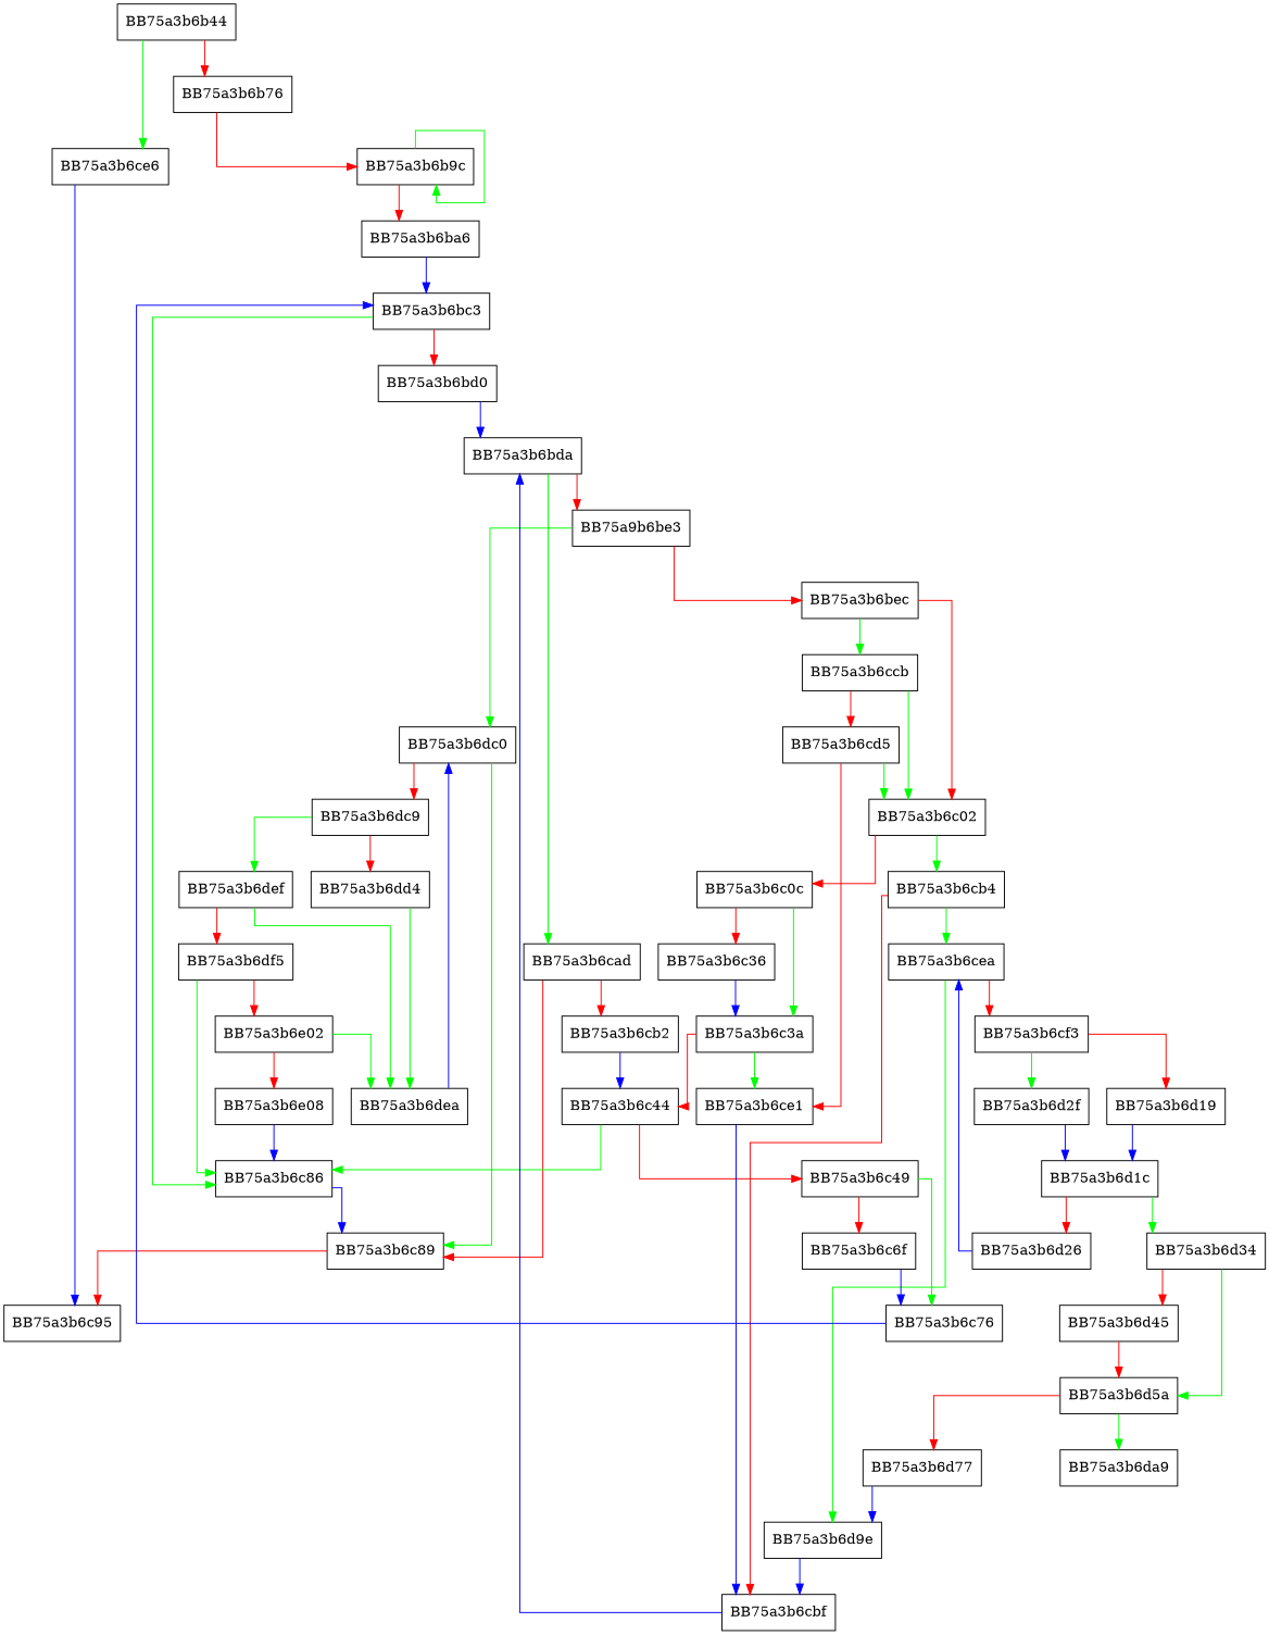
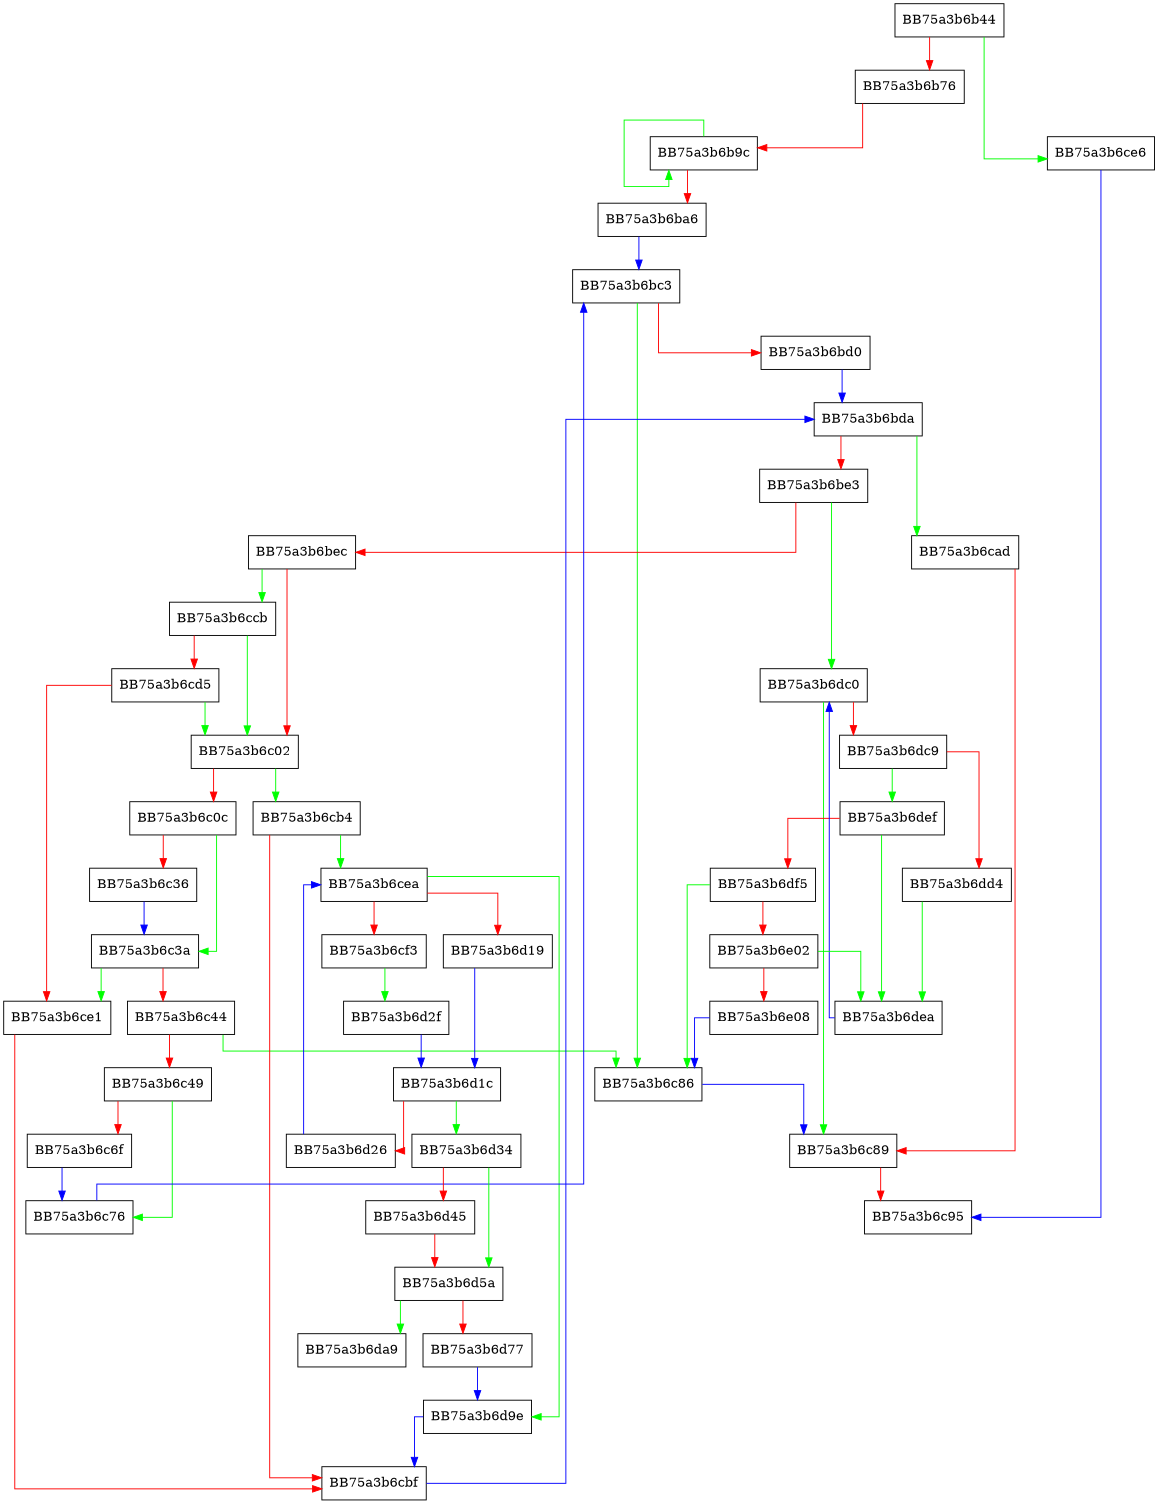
  digraph {
    splines=ortho
    node [shape=box]
    edge [color=red]
    BB75a3b6b44
    BB75a3b6ce6
    BB75a3b6b76
    BB75a3b6c95
    BB75a3b6b9c
    BB75a3b6ba6
    BB75a3b6bc3
    BB75a3b6c86
    BB75a3b6bd0
    BB75a3b6c89
    BB75a3b6bda
    BB75a3b6cad
-   BB75a3b6be3 [label=BB75a9b6be3]
-   BB75a3b6cb2
+   BB75a3b6be3
    BB75a3b6dc0
    BB75a3b6bec
    BB75a3b6c44
    BB75a3b6dc9
    BB75a3b6ccb
    BB75a3b6c02
    BB75a3b6def
    BB75a3b6dd4
    BB75a3b6cd5
    BB75a3b6cb4
    BB75a3b6c0c
    BB75a3b6ce1
    BB75a3b6cea
    BB75a3b6cbf
    BB75a3b6c3a
    BB75a3b6c36
    BB75a3b6d9e
    BB75a3b6cf3
    BB75a3b6c49
    BB75a3b6c76
    BB75a3b6c6f
    BB75a3b6d2f
    BB75a3b6d19
    BB75a3b6d1c
    BB75a3b6d34
    BB75a3b6d26
    BB75a3b6d5a
    BB75a3b6d45
    BB75a3b6da9
    BB75a3b6d77
    BB75a3b6dea
    BB75a3b6df5
    BB75a3b6e02
    BB75a3b6e08
    BB75a3b6b44 -> BB75a3b6ce6 [color=green]
    BB75a3b6b44 -> BB75a3b6b76
    BB75a3b6ce6 -> BB75a3b6c95 [color=blue]
    BB75a3b6b76 -> BB75a3b6b9c
    BB75a3b6b9c -> BB75a3b6b9c [color=green]
    BB75a3b6b9c -> BB75a3b6ba6
    BB75a3b6ba6 -> BB75a3b6bc3 [color=blue]
    BB75a3b6bc3 -> BB75a3b6c86 [color=green]
    BB75a3b6bc3 -> BB75a3b6bd0
    BB75a3b6c86 -> BB75a3b6c89 [color=blue]
    BB75a3b6bd0 -> BB75a3b6bda [color=blue]
    BB75a3b6c89 -> BB75a3b6c95
    BB75a3b6bda -> BB75a3b6cad [color=green]
    BB75a3b6bda -> BB75a3b6be3
    BB75a3b6cad -> BB75a3b6c89
-   BB75a3b6cad -> BB75a3b6cb2
    BB75a3b6be3 -> BB75a3b6dc0 [color=green]
    BB75a3b6be3 -> BB75a3b6bec
-   BB75a3b6cb2 -> BB75a3b6c44 [color=blue]
    BB75a3b6dc0 -> BB75a3b6c89 [color=green]
    BB75a3b6dc0 -> BB75a3b6dc9
    BB75a3b6bec -> BB75a3b6ccb [color=green]
    BB75a3b6bec -> BB75a3b6c02
    BB75a3b6c44 -> BB75a3b6c86 [color=green]
    BB75a3b6c44 -> BB75a3b6c49
    BB75a3b6dc9 -> BB75a3b6def [color=green]
    BB75a3b6dc9 -> BB75a3b6dd4
    BB75a3b6ccb -> BB75a3b6c02 [color=green]
    BB75a3b6ccb -> BB75a3b6cd5
    BB75a3b6c02 -> BB75a3b6cb4 [color=green]
    BB75a3b6c02 -> BB75a3b6c0c
    BB75a3b6def -> BB75a3b6dea [color=green]
    BB75a3b6def -> BB75a3b6df5
    BB75a3b6dd4 -> BB75a3b6dea [color=green]
    BB75a3b6cd5 -> BB75a3b6c02 [color=green]
    BB75a3b6cd5 -> BB75a3b6ce1
    BB75a3b6cb4 -> BB75a3b6cea [color=green]
    BB75a3b6cb4 -> BB75a3b6cbf
    BB75a3b6c0c -> BB75a3b6c3a [color=green]
    BB75a3b6c0c -> BB75a3b6c36
-   BB75a3b6ce1 -> BB75a3b6cbf [color=blue]
+   BB75a3b6ce1 -> BB75a3b6cbf
    BB75a3b6cea -> BB75a3b6d9e [color=green]
    BB75a3b6cea -> BB75a3b6cf3
    BB75a3b6cbf -> BB75a3b6bda [color=blue]
    BB75a3b6c3a -> BB75a3b6c44
    BB75a3b6c3a -> BB75a3b6ce1 [color=green]
    BB75a3b6c36 -> BB75a3b6c3a [color=blue]
    BB75a3b6d9e -> BB75a3b6cbf [color=blue]
    BB75a3b6cf3 -> BB75a3b6d2f [color=green]
-   BB75a3b6cf3 -> BB75a3b6d19
+   BB75a3b6cea -> BB75a3b6d19
    BB75a3b6c49 -> BB75a3b6c76 [color=green]
    BB75a3b6c49 -> BB75a3b6c6f
    BB75a3b6c76 -> BB75a3b6bc3 [color=blue]
    BB75a3b6c6f -> BB75a3b6c76 [color=blue]
    BB75a3b6d2f -> BB75a3b6d1c [color=blue]
    BB75a3b6d19 -> BB75a3b6d1c [color=blue]
    BB75a3b6d1c -> BB75a3b6d34 [color=green]
    BB75a3b6d1c -> BB75a3b6d26
    BB75a3b6d34 -> BB75a3b6d5a [color=green]
    BB75a3b6d34 -> BB75a3b6d45
    BB75a3b6d26 -> BB75a3b6cea [color=blue]
    BB75a3b6d5a -> BB75a3b6da9 [color=green]
    BB75a3b6d5a -> BB75a3b6d77
    BB75a3b6d45 -> BB75a3b6d5a
    BB75a3b6d77 -> BB75a3b6d9e [color=blue]
    BB75a3b6dea -> BB75a3b6dc0 [color=blue]
    BB75a3b6df5 -> BB75a3b6c86 [color=green]
    BB75a3b6df5 -> BB75a3b6e02
    BB75a3b6e02 -> BB75a3b6dea [color=green]
    BB75a3b6e02 -> BB75a3b6e08
    BB75a3b6e08 -> BB75a3b6c86 [color=blue]
  }
